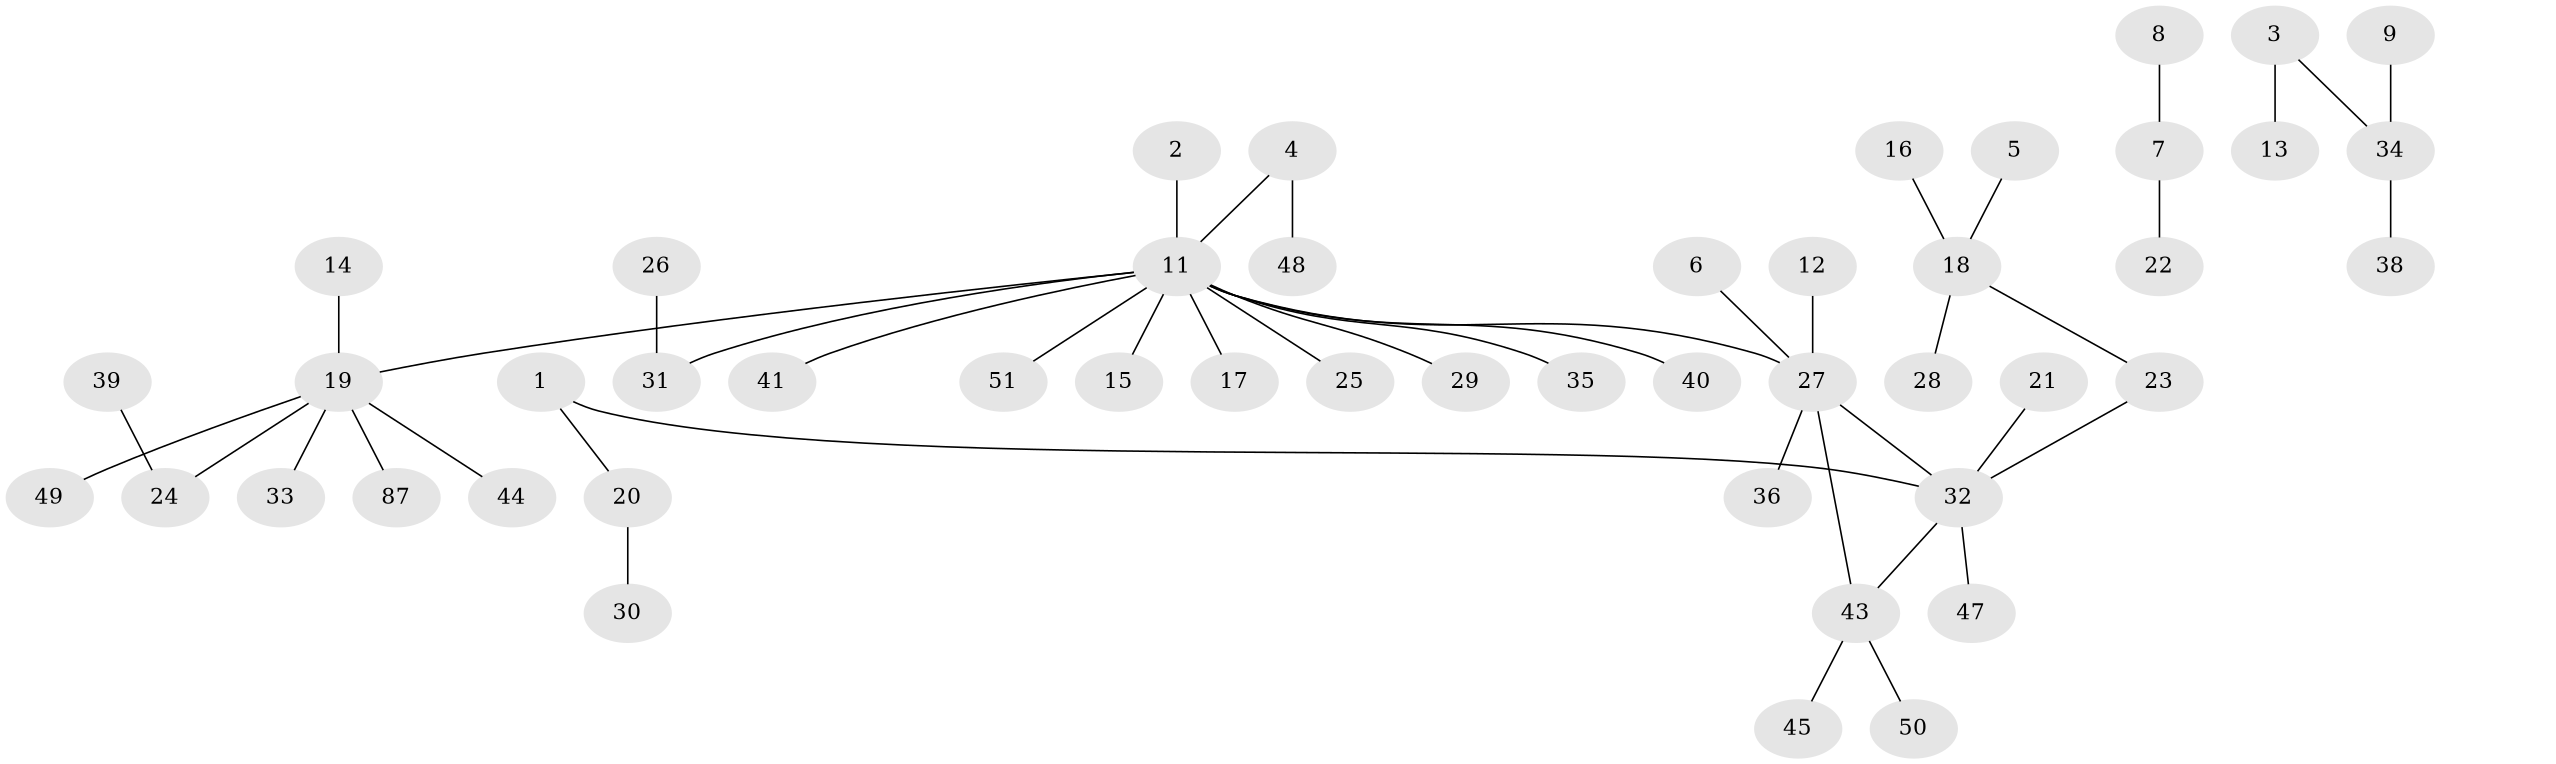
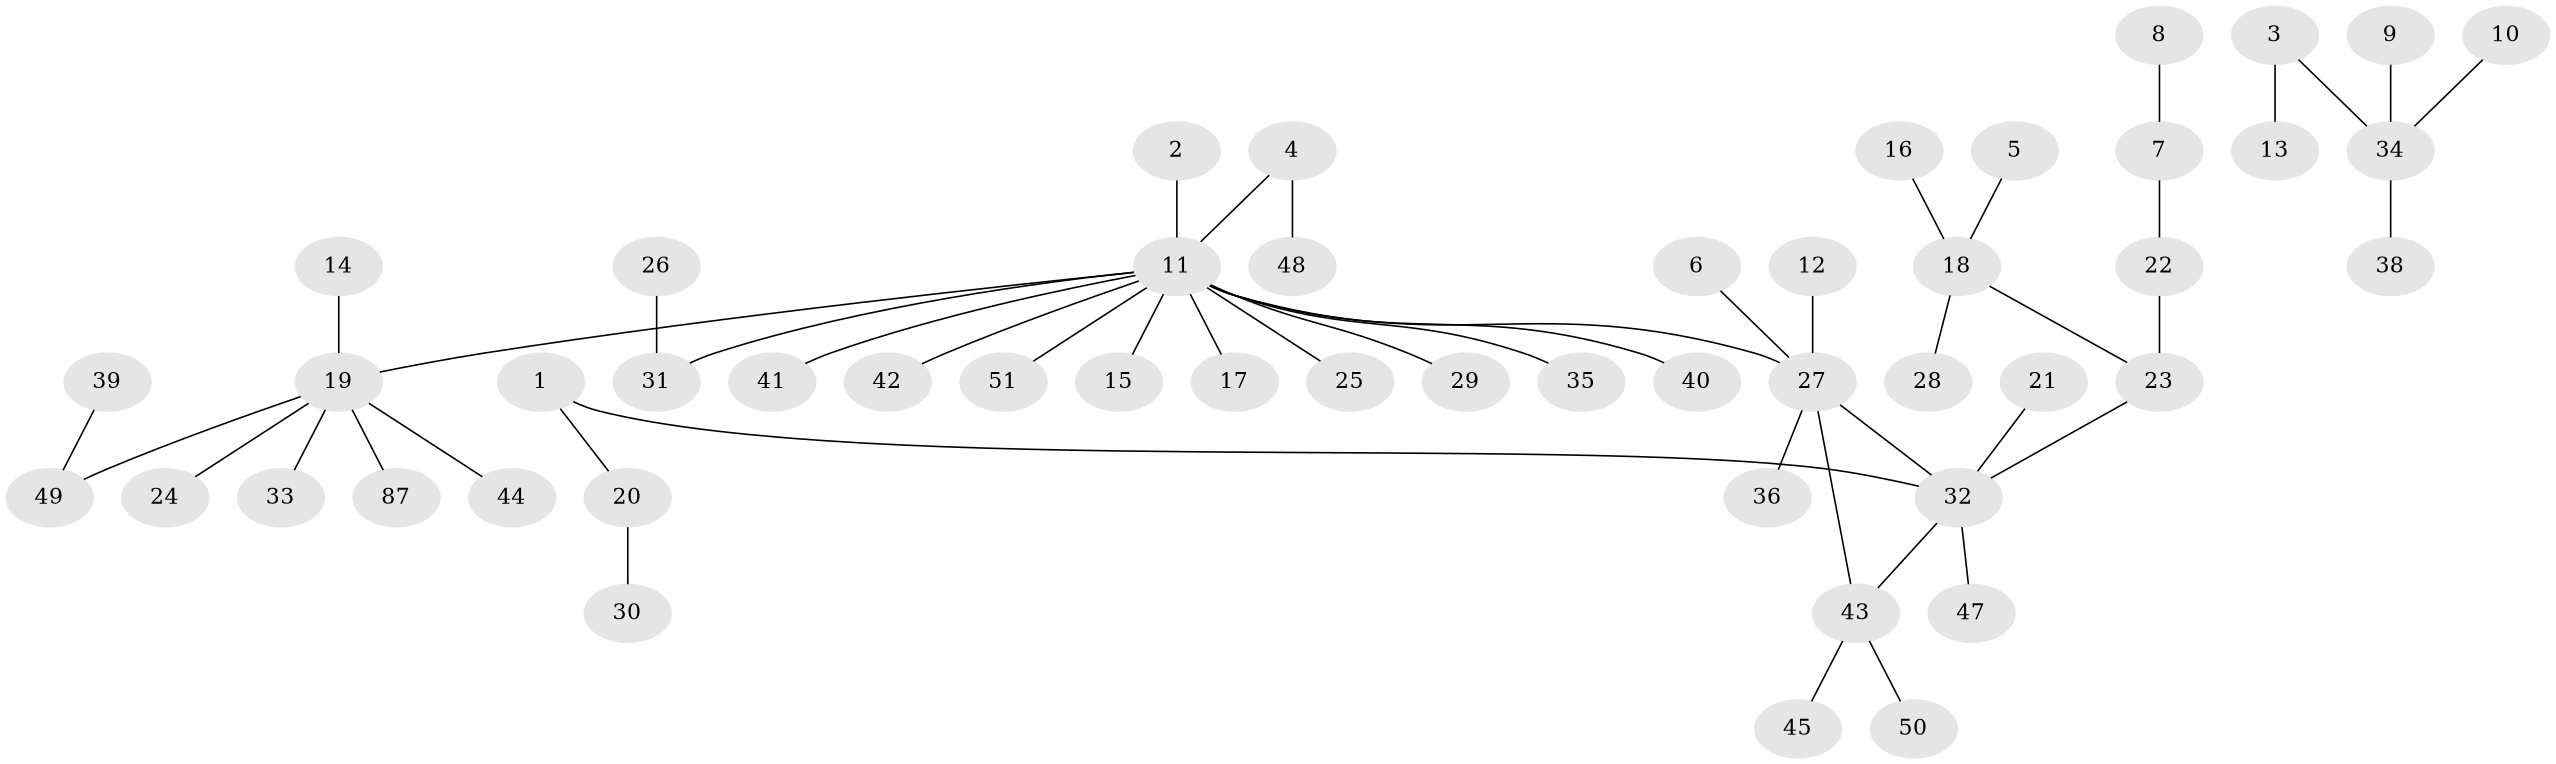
  graph {
    node [color=gray90 style=filled]
    edge [weight=1.0]
    1
    20
    32
    30
    43
    47
    2
    11
    27
    15
    17
    19
    25
    29
    31
    35
    40
    41
+   42
    51
    3
    13
    34
    38
    4
    48
    5
    18
    23
    28
    6
    36
    7
    22
    8
    9
+   10
    24
    33
    n40 [label=87]
    44
    49
    12
    14
    16
    21
    26
    45
    50
    39
    1 -- 20
    1 -- 32
    20 -- 30
    32 -- 43
    32 -- 47
    43 -- 45
    43 -- 50
    2 -- 11
    11 -- 27
    11 -- 15
    11 -- 17
    11 -- 19
    11 -- 25
    11 -- 29
    11 -- 31
    11 -- 35
    11 -- 40
    11 -- 41
+   11 -- 42
    11 -- 51
    27 -- 32
    27 -- 43
    27 -- 36
    19 -- 24
    19 -- 33
    19 -- n40
    19 -- 44
    19 -- 49
    3 -- 13
    3 -- 34
    34 -- 38
    4 -- 11
    4 -- 48
    5 -- 18
    18 -- 23
    18 -- 28
    23 -- 32
    6 -- 27
    7 -- 22
+   22 -- 23
    8 -- 7
    9 -- 34
+   10 -- 34
    12 -- 27
    14 -- 19
    16 -- 18
    21 -- 32
    26 -- 31
-   39 -- 24
+   39 -- 49
  }
